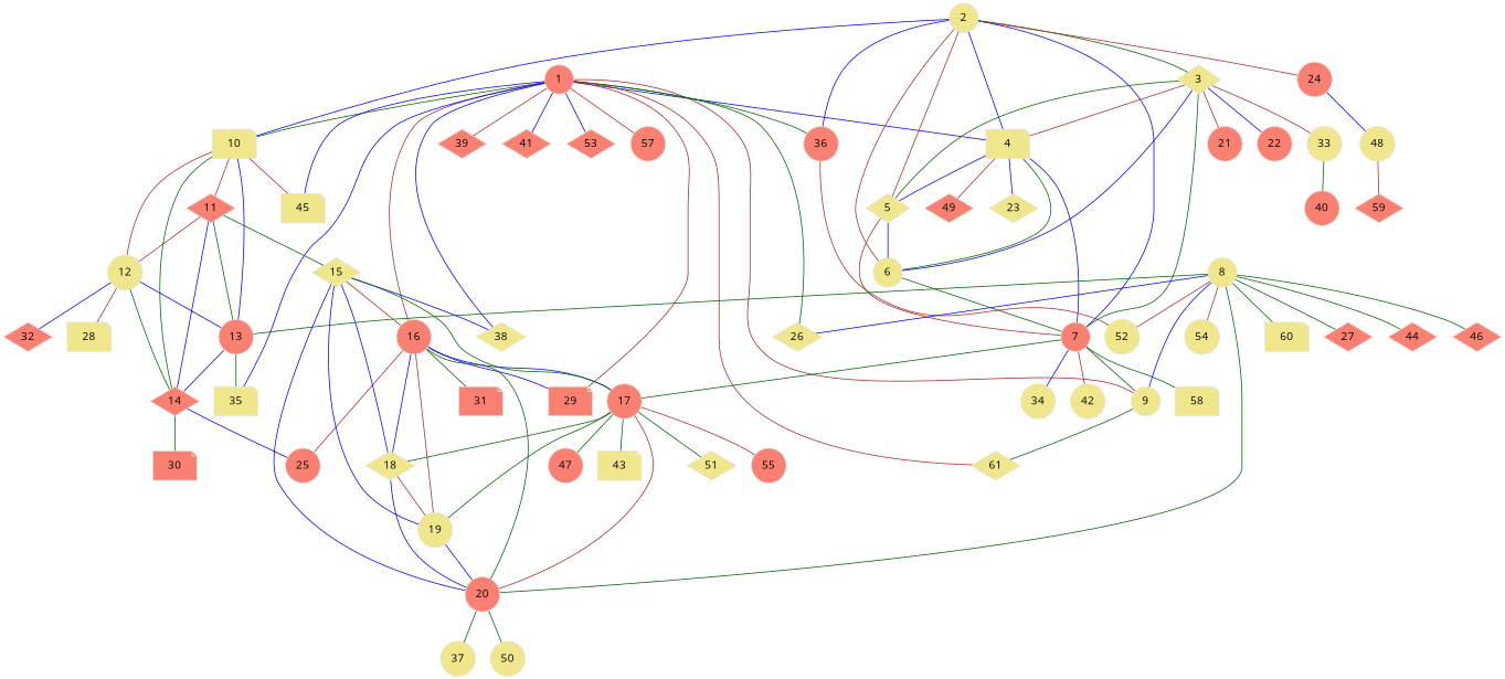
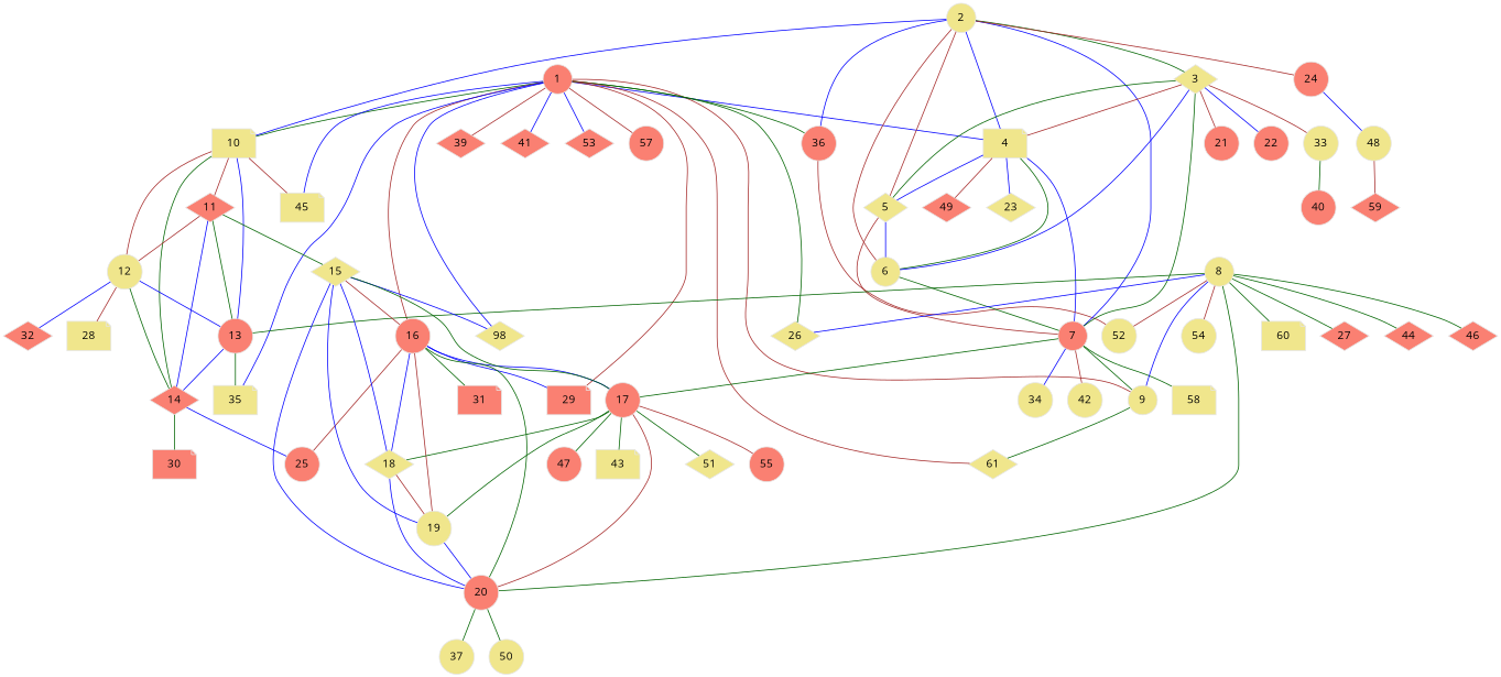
  graph {
    fontname="Open Sans"
    node [color=gray90 fillcolor=khaki fontname="Open Sans" shape=circle style=filled]
    edge [color=blue fontname="Open Sans" weight=1.0]
    1 [fillcolor=salmon]
    4 [shape=note]
    9
    10 [shape=note]
    16 [fillcolor=salmon]
    26 [shape=diamond]
    29 [fillcolor=salmon shape=note]
    35 [shape=note]
    36 [fillcolor=salmon]
-   38 [shape=diamond]
+   38 [shape=diamond label=98]
    39 [fillcolor=salmon shape=diamond]
    41 [fillcolor=salmon shape=diamond]
    45 [shape=note]
    53 [fillcolor=salmon shape=diamond]
    57 [fillcolor=salmon]
    61 [shape=diamond]
    5 [shape=diamond]
    6
    7 [fillcolor=salmon]
    23 [shape=diamond]
    49 [fillcolor=salmon shape=diamond]
    13 [fillcolor=salmon]
    11 [fillcolor=salmon shape=diamond]
    12
    14 [fillcolor=salmon shape=diamond]
    17 [fillcolor=salmon]
    20 [fillcolor=salmon]
    25 [fillcolor=salmon]
    18 [shape=diamond]
    19
    31 [fillcolor=salmon shape=note]
    52
    2
    3 [shape=diamond]
    24 [fillcolor=salmon]
    21 [fillcolor=salmon]
    22 [fillcolor=salmon]
    33
    34
    42
    58 [shape=note]
    48
    40 [fillcolor=salmon]
    43 [shape=note]
    47 [fillcolor=salmon]
    51 [shape=diamond]
    55 [fillcolor=salmon]
    8
    27 [fillcolor=salmon shape=diamond]
    44 [fillcolor=salmon shape=diamond]
    46 [fillcolor=salmon shape=diamond]
    54
    60 [shape=note]
    37
    50
    15 [shape=diamond]
    28 [shape=note]
    32 [fillcolor=salmon shape=diamond]
    30 [fillcolor=salmon shape=note]
    59 [fillcolor=salmon shape=diamond]
    1 -- 4
    1 -- 9 [color=brown]
    1 -- 10 [color=darkgreen]
    1 -- 16 [color=brown]
    1 -- 26 [color=darkgreen weight=2.0]
    1 -- 29 [color=brown]
    1 -- 35
    1 -- 36 [color=darkgreen]
    1 -- 38 [weight=2.0]
    1 -- 39 [color=brown]
    1 -- 41
    1 -- 45 [weight=2.0]
    1 -- 53
    1 -- 57 [color=brown]
    1 -- 61 [color=brown]
    4 -- 5
    4 -- 6 [color=darkgreen]
    4 -- 7
    4 -- 23
    4 -- 49 [color=brown]
    9 -- 61 [color=darkgreen]
    10 -- 45 [color=brown]
    10 -- 13
    10 -- 11 [color=brown weight=2.0]
    10 -- 12 [color=brown]
    10 -- 14 [color=darkgreen]
    16 -- 29
    16 -- 17
    16 -- 20 [color=darkgreen]
    16 -- 25 [color=brown]
    16 -- 18
    16 -- 19 [color=brown]
    16 -- 31 [color=darkgreen weight=2.0]
    36 -- 52 [color=brown]
    5 -- 6 [weight=6.0]
    5 -- 7 [color=brown]
    6 -- 7 [color=darkgreen]
    7 -- 9 [color=darkgreen]
    7 -- 17 [color=darkgreen]
    7 -- 34
    7 -- 42 [color=brown]
    7 -- 58 [color=darkgreen]
    13 -- 35 [color=darkgreen weight=5.0]
    13 -- 14
    11 -- 13 [color=darkgreen weight=2.0]
    11 -- 12 [color=brown weight=2.0]
    11 -- 14 [weight=2.0]
    11 -- 15 [color=darkgreen]
    12 -- 13
    12 -- 14 [color=darkgreen]
    12 -- 28 [color=brown weight=3.0]
    12 -- 32
    14 -- 25 [weight=5.0]
    14 -- 30 [color=darkgreen]
    17 -- 20 [color=brown]
    17 -- 18 [color=darkgreen]
    17 -- 19 [color=darkgreen]
    17 -- 43 [color=darkgreen]
    17 -- 47 [color=darkgreen]
    17 -- 51 [color=darkgreen]
    17 -- 55 [color=brown]
    20 -- 37 [color=darkgreen]
    20 -- 50 [color=darkgreen]
    18 -- 20
    18 -- 19 [color=brown weight=2.0]
    19 -- 20
    2 -- 4
    2 -- 10
    2 -- 36
    2 -- 5 [color=brown]
    2 -- 6 [color=brown]
    2 -- 7
    2 -- 3 [color=darkgreen]
    2 -- 24 [color=brown]
    3 -- 4 [color=brown]
    3 -- 5 [color=darkgreen]
    3 -- 6
    3 -- 7 [color=darkgreen]
    3 -- 21 [color=brown]
    3 -- 22
    3 -- 33 [color=brown]
    24 -- 48
    33 -- 40 [color=darkgreen]
    48 -- 59 [color=brown]
    8 -- 9 [weight=5.0]
    8 -- 26
    8 -- 13 [color=darkgreen]
    8 -- 20 [color=darkgreen]
    8 -- 52 [color=brown weight=3.0]
    8 -- 27 [color=darkgreen]
    8 -- 44 [color=darkgreen]
    8 -- 46 [color=darkgreen]
    8 -- 54 [color=brown]
    8 -- 60 [color=darkgreen]
    15 -- 16 [color=brown]
    15 -- 38
    15 -- 17 [color=darkgreen]
    15 -- 20
    15 -- 18
    15 -- 19
  }
